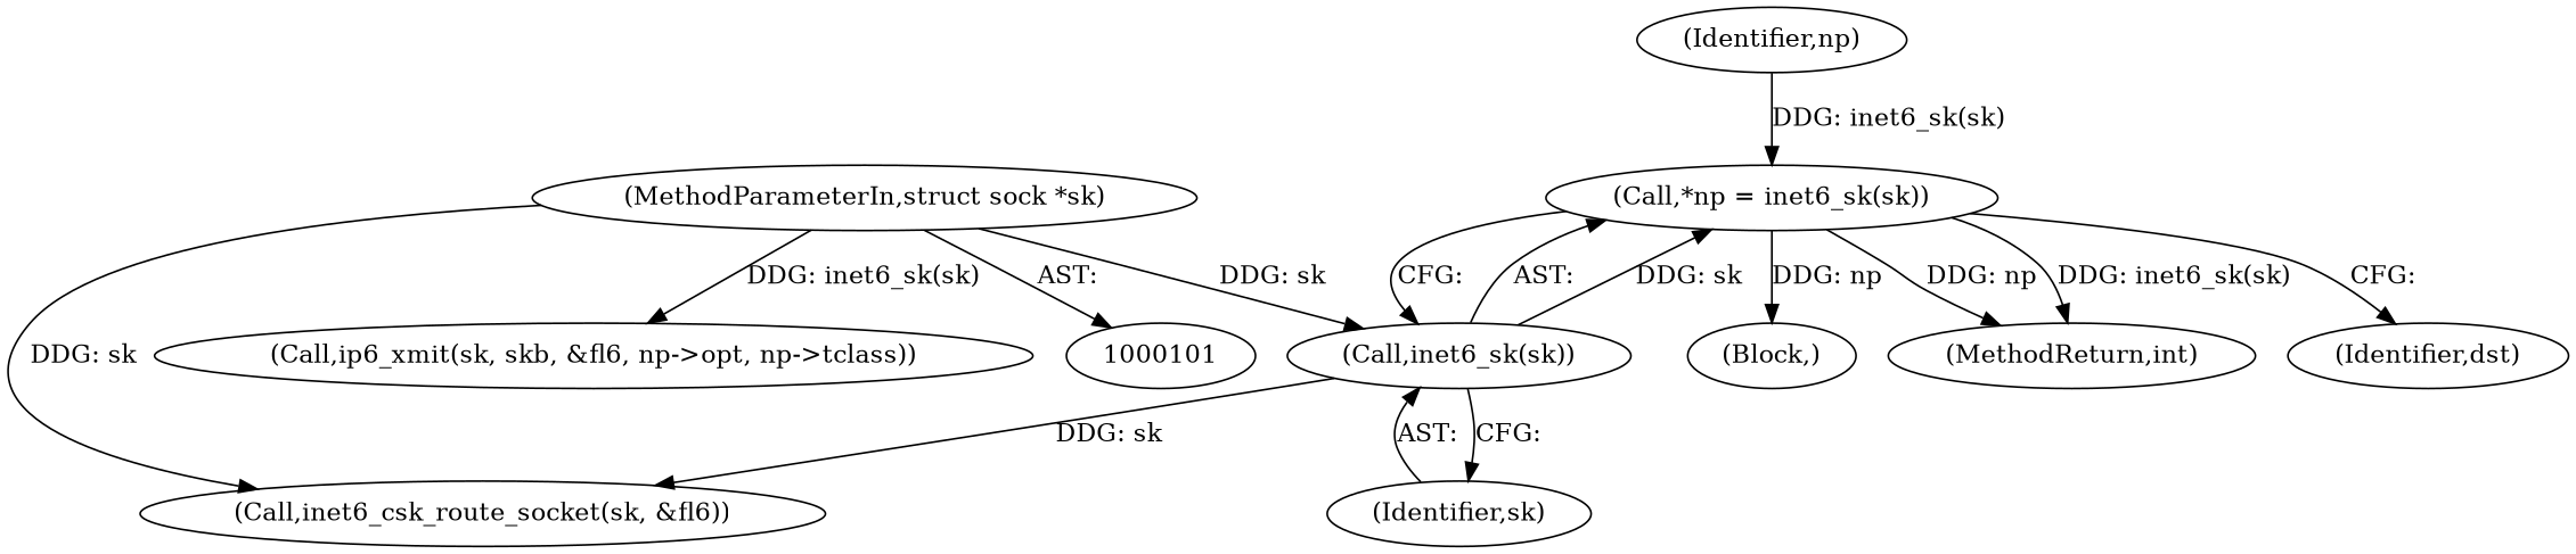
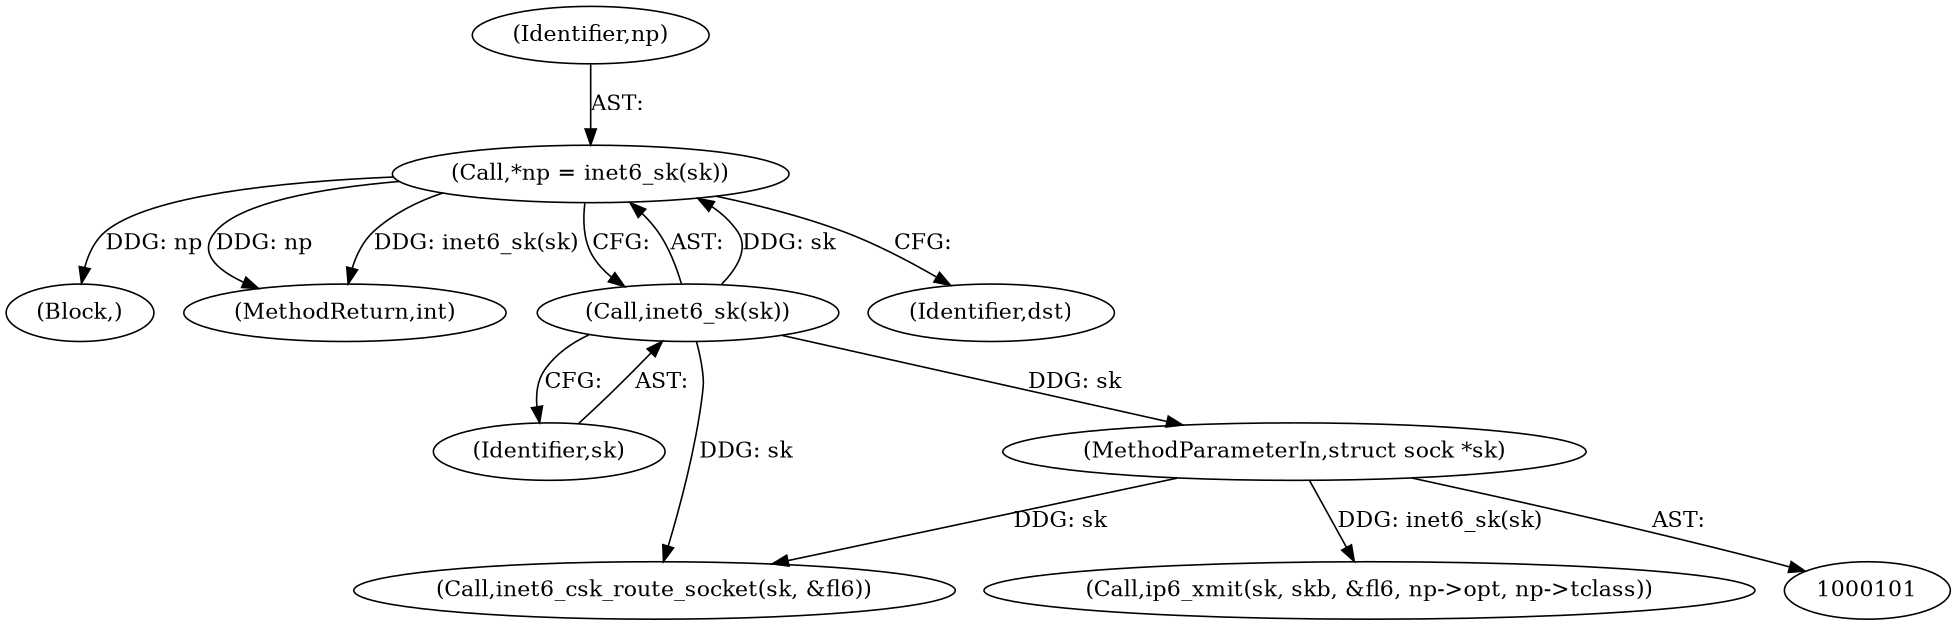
  digraph {
    n1 [label="(Call,*np = inet6_sk(sk))"]
    n2 [label="(Call,inet6_sk(sk))"]
    n3 [label="(Block,)"]
    n4 [label="(MethodReturn,int)"]
    n5 [label="(Identifier,dst)"]
    n6 [label="(Identifier,sk)"]
    n7 [label="(Call,inet6_csk_route_socket(sk, &fl6))"]
    n8 [label="(MethodParameterIn,struct sock *sk)"]
    n9 [label="(Call,ip6_xmit(sk, skb, &fl6, np->opt, np->tclass))"]
    1000101
    n11 [label="(Identifier,np)"]
    n1 -> n2 [label="CFG: "]
    n1 -> n3 [label="DDG: np"]
    n1 -> n4 [label="DDG: np"]
    n1 -> n4 [label="DDG: inet6_sk(sk)"]
    n1 -> n5 [label="CFG: "]
    n2 -> n1 [label="AST: "]
    n2 -> n1 [label="DDG: sk"]
    n2 -> n6 [label="CFG: "]
    n2 -> n7 [label="DDG: sk"]
    n6 -> n2 [label="AST: "]
-   n8 -> n2 [label="DDG: sk"]
+   n2 -> n8 [label="DDG: sk"]
    n8 -> n7 [label="DDG: sk"]
    n8 -> n9 [label="DDG: inet6_sk(sk)"]
    n8 -> 1000101 [label="AST: "]
-   n11 -> n1 [label="DDG: inet6_sk(sk)"]
+   n11 -> n1 [label="AST: "]
  }
